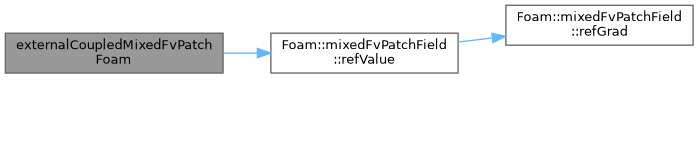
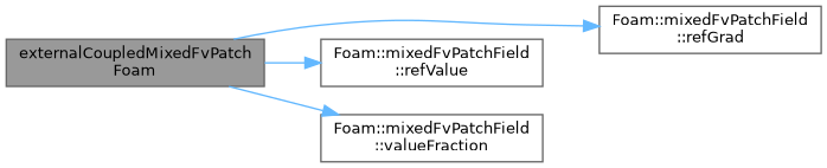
  digraph {
    rankdir=LR
    node [color=grey40 fillcolor=white fontname=Helvetica fontsize=10 shape=box style=filled]
    edge [color=steelblue1 fontname=Helvetica fontsize=10 labelfontname=Helvetica labelfontsize=10 style=solid]
    n1 [color=gray40 fillcolor=grey60 fontcolor=black height=0.2 label="externalCoupledMixedFvPatch\lFoam" width=0.4]
    n2 [height=0.2 label="Foam::mixedFvPatchField\l::refGrad" width=0.4]
    n3 [height=0.2 label="Foam::mixedFvPatchField\l::refValue" width=0.4]
-   n3 -> n2
+   n4 [height=0.2 label="Foam::mixedFvPatchField\l::valueFraction" width=0.4]
+   n1 -> n2
    n1 -> n3
+   n1 -> n4
  }
